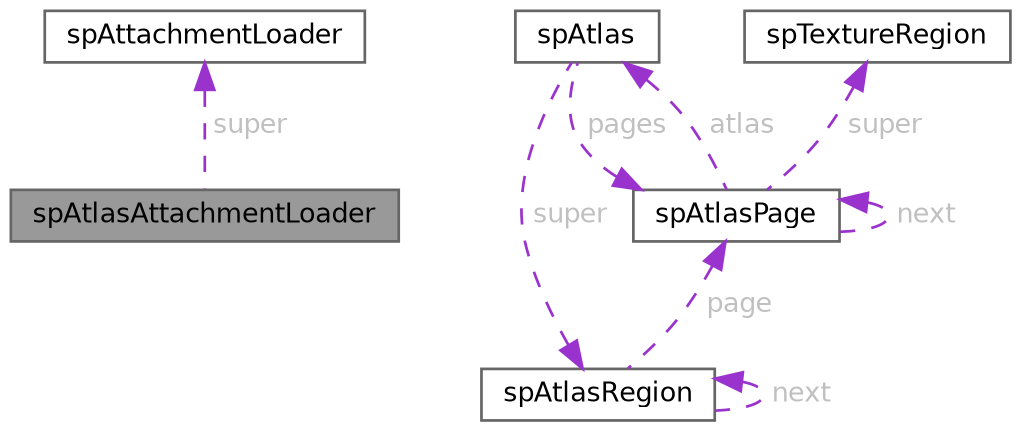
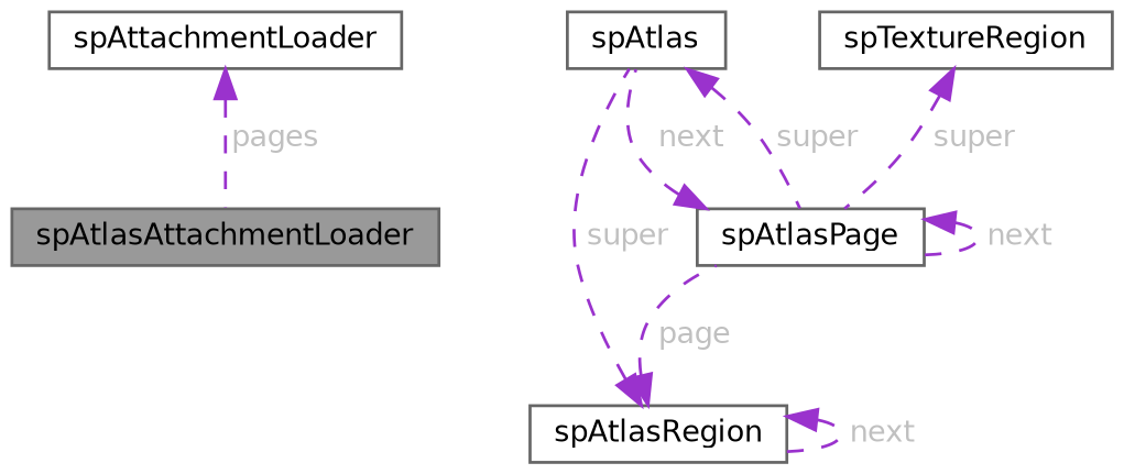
  digraph {
    node [color=gray40 fillcolor=white fontname=Helvetica fontsize=10 shape=box style=filled]
    edge [color=darkorchid3 dir=back fontcolor=grey fontname=Helvetica fontsize=10 labelfontname=Helvetica labelfontsize=10 style=dashed]
    n1 [fillcolor=grey60 fontcolor=black height=0.2 label=spAtlasAttachmentLoader width=0.4]
    n2 [height=0.2 label=spAttachmentLoader width=0.4]
    n3 [height=0.2 label=spAtlas width=0.4]
    n4 [height=0.2 label=spAtlasPage width=0.4]
    n5 [height=0.2 label=spAtlasRegion width=0.4]
    n6 [height=0.2 label=spTextureRegion width=0.4]
-   n2 -> n1 [label=" super"]
-   n3 -> n4 [label=" atlas"]
-   n4 -> n3 [label=" pages"]
+   n2 -> n1 [label=" pages"]
+   n3 -> n4 [label=" super"]
+   n4 -> n3 [label=" next"]
    n4 -> n4 [label=" next"]
-   n4 -> n5 [label=" page"]
+   n5 -> n4 [label=" page"]
    n5 -> n3 [label=" super"]
    n5 -> n5 [label=" next"]
    n6 -> n4 [label=" super"]
  }
